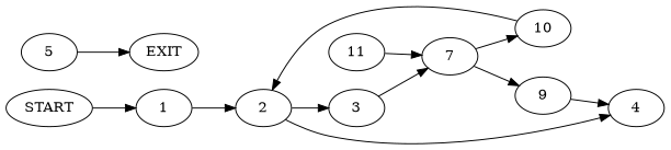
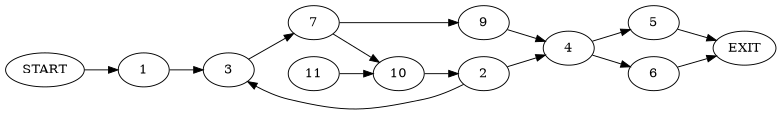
  digraph {
    rankdir=LR
    n1 [label=START]
    1
    2
    n4 [label=EXIT]
    3
    4
    7
    5
+   6
    9
    10
    11
    n1 -> 1
-   1 -> 2
+   1 -> 3
    2 -> 3
    2 -> 4
    3 -> 7
+   4 -> 5
+   4 -> 6
    7 -> 9
    7 -> 10
    5 -> n4
+   6 -> n4
    9 -> 4
    10 -> 2
-   11 -> 7
+   11 -> 10
  }
